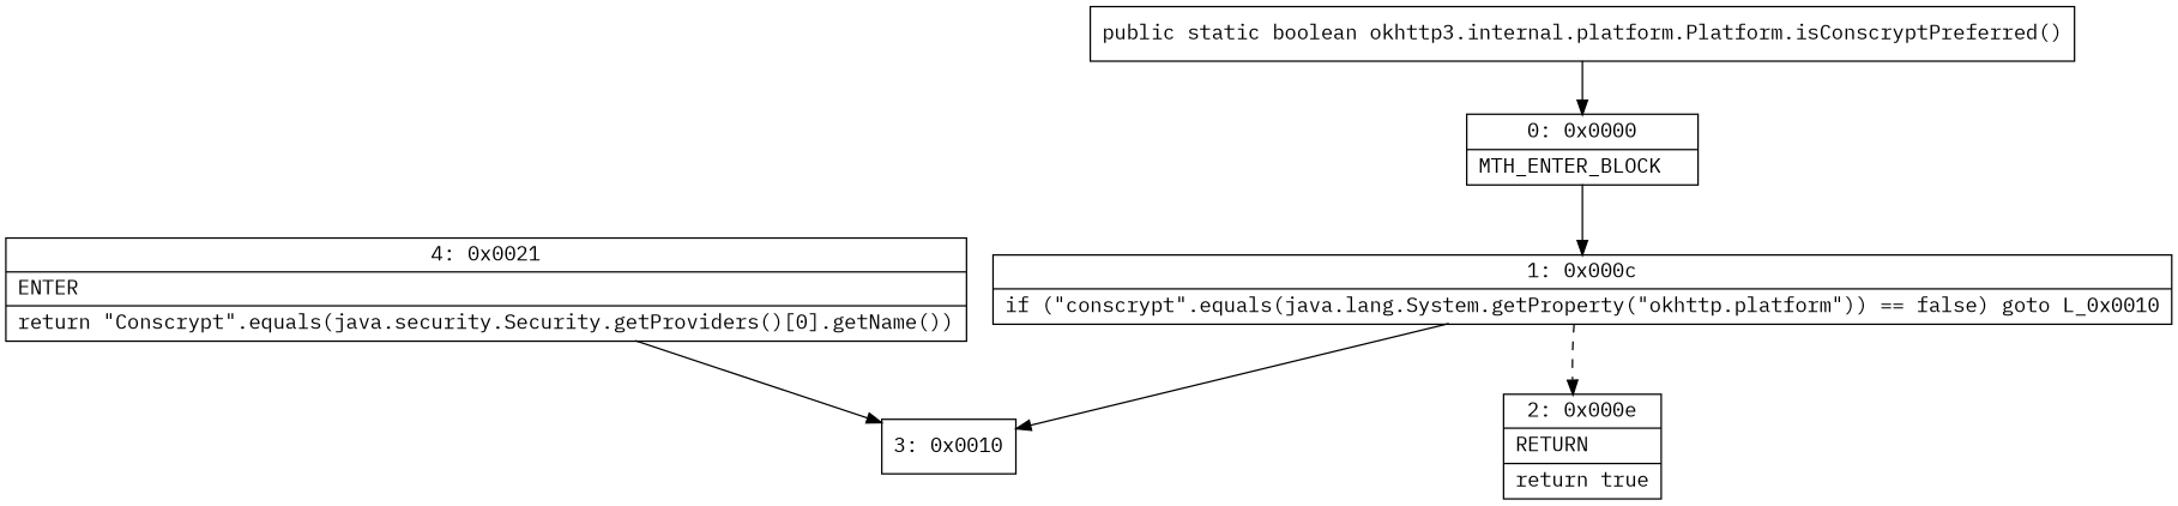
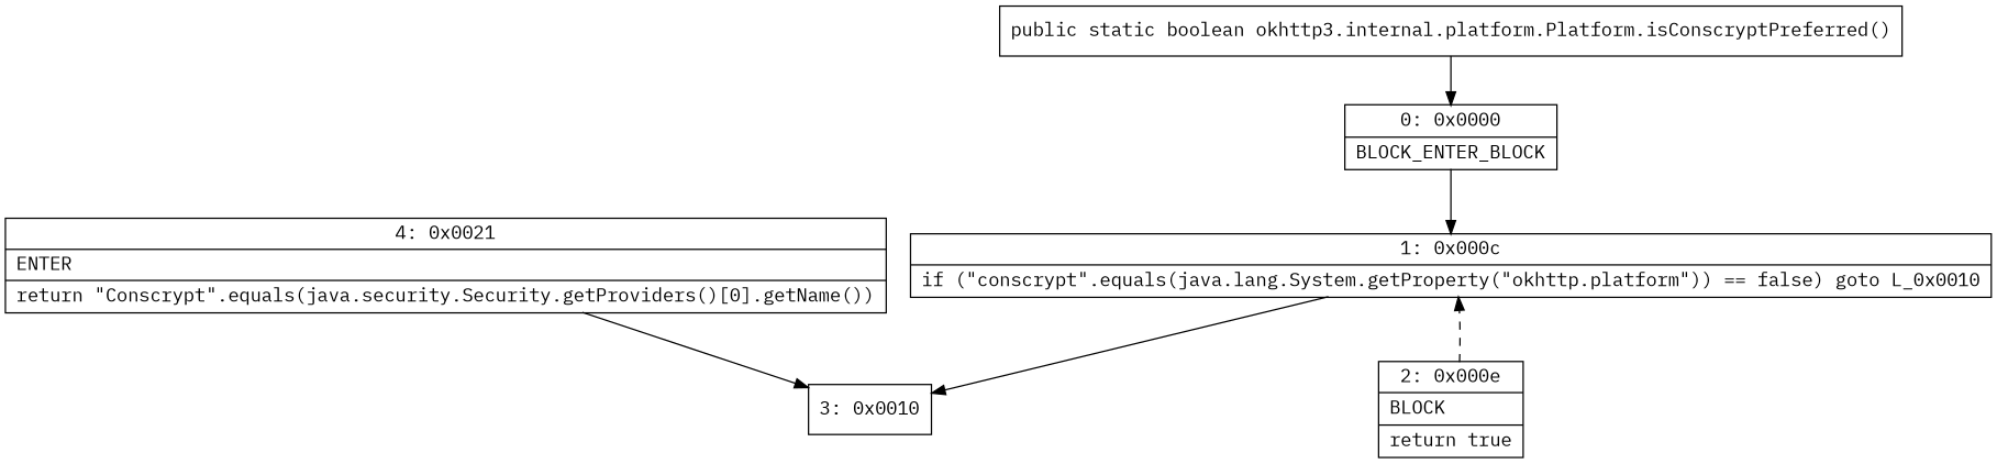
  digraph {
    fontname="IBM Plex Mono"
    node [fontname="IBM Plex Mono" shape=record]
    edge [fontname="IBM Plex Mono"]
-   n1 [label="{0\:\ 0x0000|MTH_ENTER_BLOCK\l}"]
+   n1 [label="{0\:\ 0x0000|BLOCK_ENTER_BLOCK\l}"]
    n2 [label="{1\:\ 0x000c|if (\"conscrypt\".equals(java.lang.System.getProperty(\"okhttp.platform\")) == false) goto L_0x0010\l}"]
-   n3 [label="{2\:\ 0x000e|RETURN\l|return true\l}"]
+   n3 [label="{2\:\ 0x000e|BLOCK\l|return true\l}"]
    n4 [label="{3\:\ 0x0010}"]
    n5 [label="{4\:\ 0x0021|ENTER\l|return \"Conscrypt\".equals(java.security.Security.getProviders()[0].getName())\l}"]
    n6 [label="{public static boolean okhttp3.internal.platform.Platform.isConscryptPreferred() }"]
    n1 -> n2
-   n2 -> n3 [style=dashed]
+   n3 -> n2 [style=dashed]
    n2 -> n4
    n5 -> n4
    n6 -> n1
  }
